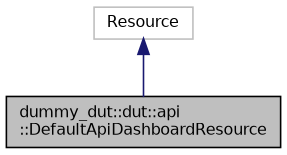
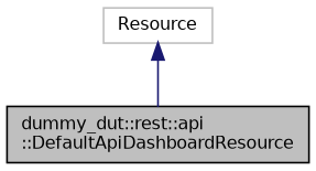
  digraph {
    node [fontname=Helvetica fontsize=10 shape=record style=filled]
-   n1 [color=black fillcolor=grey75 fontcolor=black height=0.2 label="dummy_dut::dut::api\l::DefaultApiDashboardResource" width=0.4]
+   n1 [color=black fillcolor=grey75 fontcolor=black height=0.2 label="dummy_dut::rest::api\l::DefaultApiDashboardResource" width=0.4]
    n2 [color=grey75 fillcolor=white height=0.2 label=Resource width=0.4]
    n2 -> n1 [color=midnightblue dir=back fontname=Helvetica fontsize=10 labelfontname=Helvetica labelfontsize=10 style=solid]
  }
